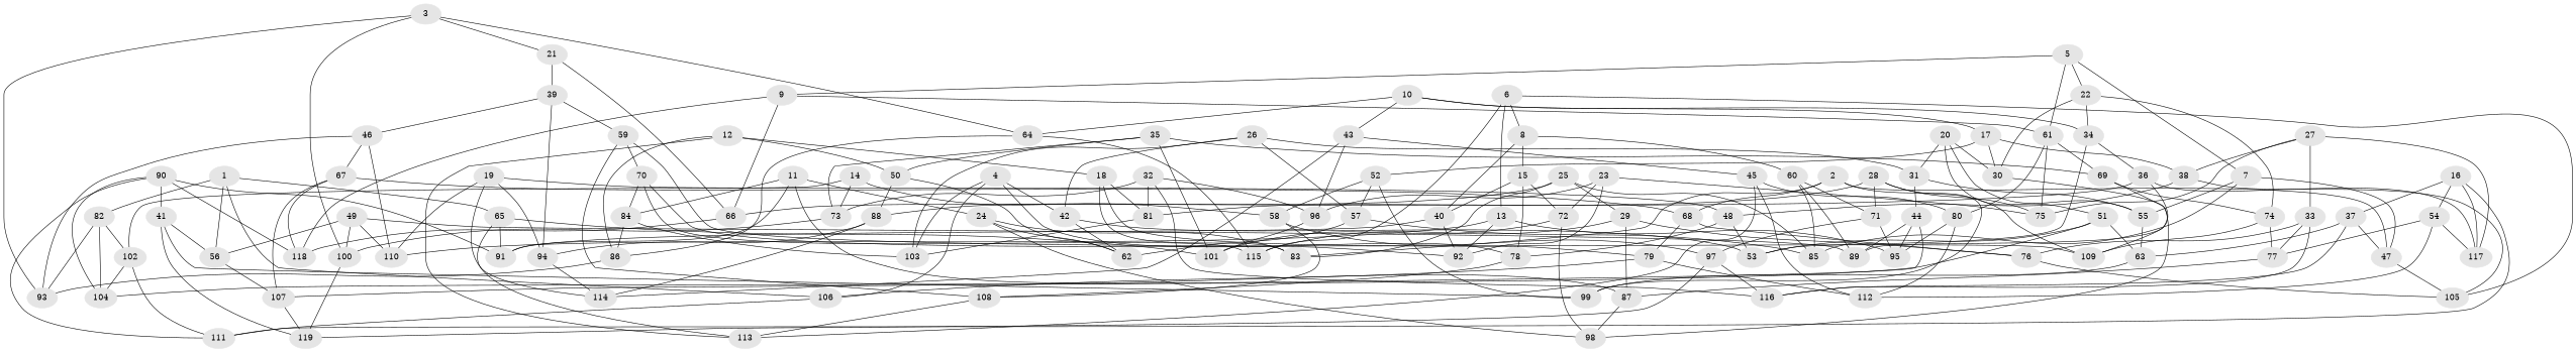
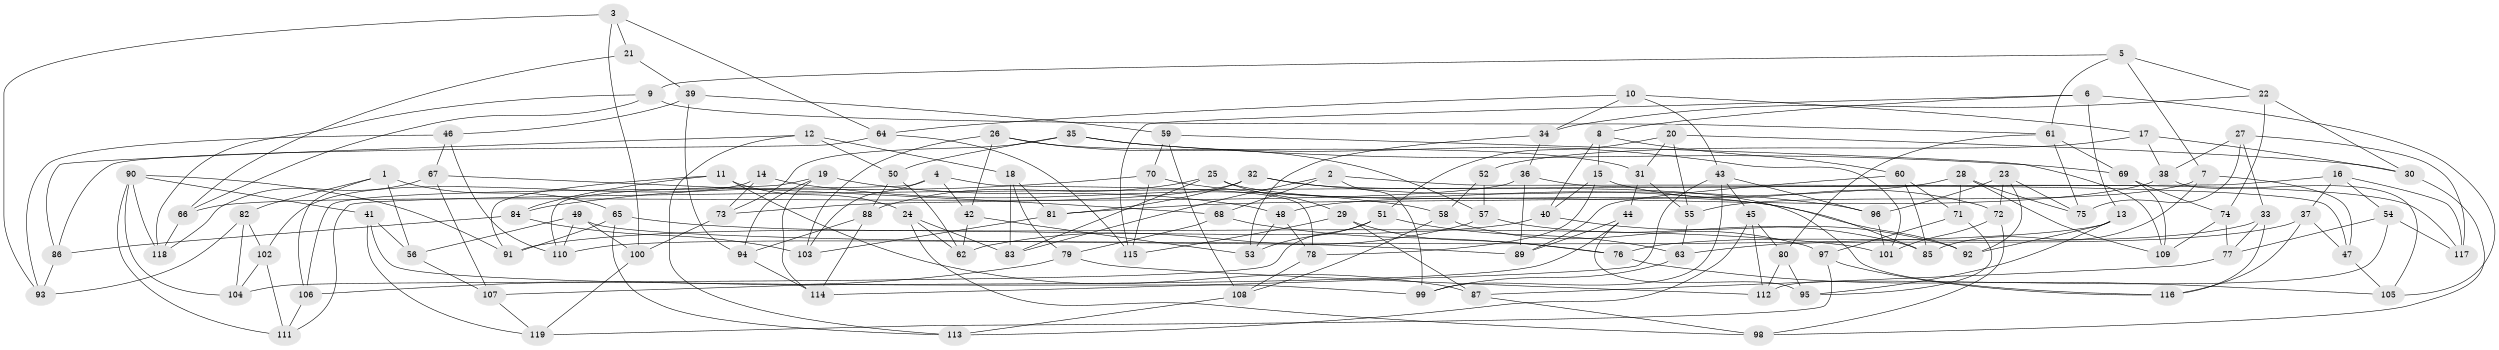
  graph {
    node [color=gray90 style=filled]
    1
    56
    65
    82
    106
    107
    91
    113
    101
    93
    102
    104
    111
    2
    47
    68
    83
    99
    105
    79
    76
    3
    21
    64
    100
    66
    39
    115
    86
    119
    4
    42
    78
    103
    62
    53
    108
    5
    7
    9
    22
    61
    55
    85
    118
    34
    30
    74
    69
    75
    80
    6
    8
    13
    15
    40
    60
    92
    95
    110
    63
    72
    71
    89
    10
    17
    43
    38
    52
    36
    114
    96
    45
    11
    24
    84
    87
    98
    12
    18
    50
    81
    88
    14
    58
    73
    41
    97
    16
    37
    54
    117
    116
    77
    112
    48
    57
    19
    94
    20
    31
    51
    44
    46
    59
    109
    23
    25
    29
    26
    27
    33
    28
    32
    35
    67
    70
    49
    90
    1 -- 56
    1 -- 65
    1 -- 82
    1 -- 106
    56 -- 107
    65 -- 91
    65 -- 113
    65 -- 101
    82 -- 93
    82 -- 102
    82 -- 104
    106 -- 111
    107 -- 119
    102 -- 104
    102 -- 111
    2 -- 47
    2 -- 68
    2 -- 83
    2 -- 99
    47 -- 105
    68 -- 79
    68 -- 76
    79 -- 106
    79 -- 112
    76 -- 105
    3 -- 93
    3 -- 21
    3 -- 64
    3 -- 100
    21 -- 66
    21 -- 39
    64 -- 115
    64 -- 86
    100 -- 119
    66 -- 118
    39 -- 94
    39 -- 46
    39 -- 59
    86 -- 93
    4 -- 106
    4 -- 42
    4 -- 78
    4 -- 103
    42 -- 62
    42 -- 53
    78 -- 108
    108 -- 113
    5 -- 7
    5 -- 9
    5 -- 22
    5 -- 61
    7 -- 47
    7 -- 55
    7 -- 85
    9 -- 66
    9 -- 61
    9 -- 118
    22 -- 34
    22 -- 30
    22 -- 74
    61 -- 69
    61 -- 75
    61 -- 80
    55 -- 63
    34 -- 53
    34 -- 36
    30 -- 98
    74 -- 77
    74 -- 109
    69 -- 74
    69 -- 109
    80 -- 95
    80 -- 112
    6 -- 105
    6 -- 115
    6 -- 8
    6 -- 13
    8 -- 15
    8 -- 40
    8 -- 60
    13 -- 92
    13 -- 95
    13 -- 110
    15 -- 78
    15 -- 40
    15 -- 72
    40 -- 91
    40 -- 92
    60 -- 85
    60 -- 71
    60 -- 89
    63 -- 99
    72 -- 101
    72 -- 98
    71 -- 95
    71 -- 97
    10 -- 64
    10 -- 34
    10 -- 17
    10 -- 43
    17 -- 30
    17 -- 38
    17 -- 52
    43 -- 114
    43 -- 96
    43 -- 45
    38 -- 105
    38 -- 48
-   52 -- 99
+   43 -- 99
    52 -- 58
    52 -- 57
    36 -- 66
    36 -- 89
    36 -- 117
    96 -- 101
    45 -- 113
    45 -- 80
    45 -- 112
    11 -- 91
    11 -- 24
    11 -- 84
    11 -- 87
    24 -- 83
    24 -- 62
    24 -- 98
    84 -- 86
    84 -- 103
    87 -- 98
    12 -- 113
    12 -- 86
    12 -- 18
    12 -- 50
    18 -- 83
    18 -- 79
    18 -- 81
    50 -- 62
    50 -- 88
    81 -- 103
    88 -- 114
    88 -- 94
    14 -- 102
    14 -- 58
    14 -- 73
    58 -- 108
    58 -- 97
    73 -- 100
    41 -- 56
    41 -- 99
    41 -- 119
    97 -- 119
    97 -- 116
    16 -- 111
    16 -- 37
    16 -- 54
    16 -- 117
    37 -- 47
    37 -- 63
    37 -- 116
    54 -- 117
    54 -- 77
    54 -- 112
    77 -- 87
    48 -- 78
    48 -- 53
    57 -- 62
    57 -- 85
    19 -- 110
    19 -- 114
    19 -- 48
    19 -- 94
    94 -- 114
    20 -- 55
    20 -- 30
    20 -- 31
    20 -- 51
    31 -- 55
    31 -- 44
    51 -- 104
    51 -- 53
    51 -- 63
    44 -- 107
    44 -- 95
    44 -- 89
    46 -- 93
    46 -- 110
    46 -- 67
    59 -- 108
    59 -- 109
    59 -- 70
    23 -- 75
    23 -- 92
    23 -- 72
    23 -- 96
    25 -- 83
    25 -- 85
    25 -- 88
    25 -- 29
    29 -- 76
    29 -- 115
    29 -- 87
    26 -- 42
    26 -- 103
    26 -- 57
    26 -- 31
    27 -- 75
    27 -- 38
    27 -- 117
    27 -- 33
    33 -- 76
    33 -- 116
    33 -- 77
    28 -- 75
    28 -- 71
    28 -- 81
    28 -- 109
    32 -- 96
    32 -- 81
    32 -- 73
    32 -- 116
    35 -- 101
    35 -- 69
    35 -- 50
    35 -- 73
    67 -- 107
    67 -- 68
    67 -- 118
    70 -- 115
    70 -- 92
    70 -- 84
    49 -- 56
    49 -- 100
    49 -- 110
    49 -- 89
    90 -- 91
    90 -- 104
    90 -- 111
    90 -- 118
    90 -- 41
  }
